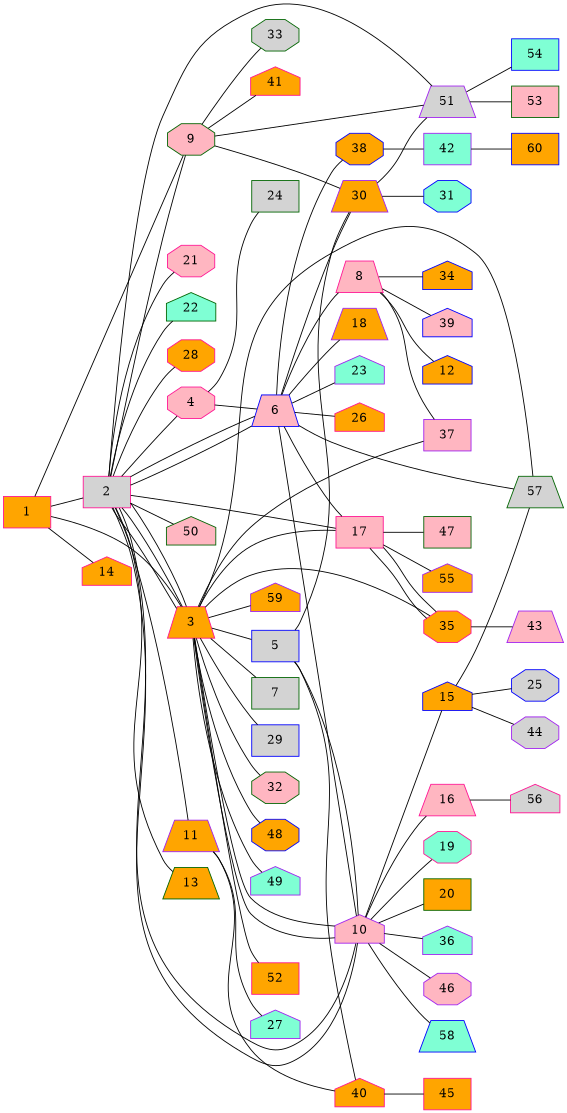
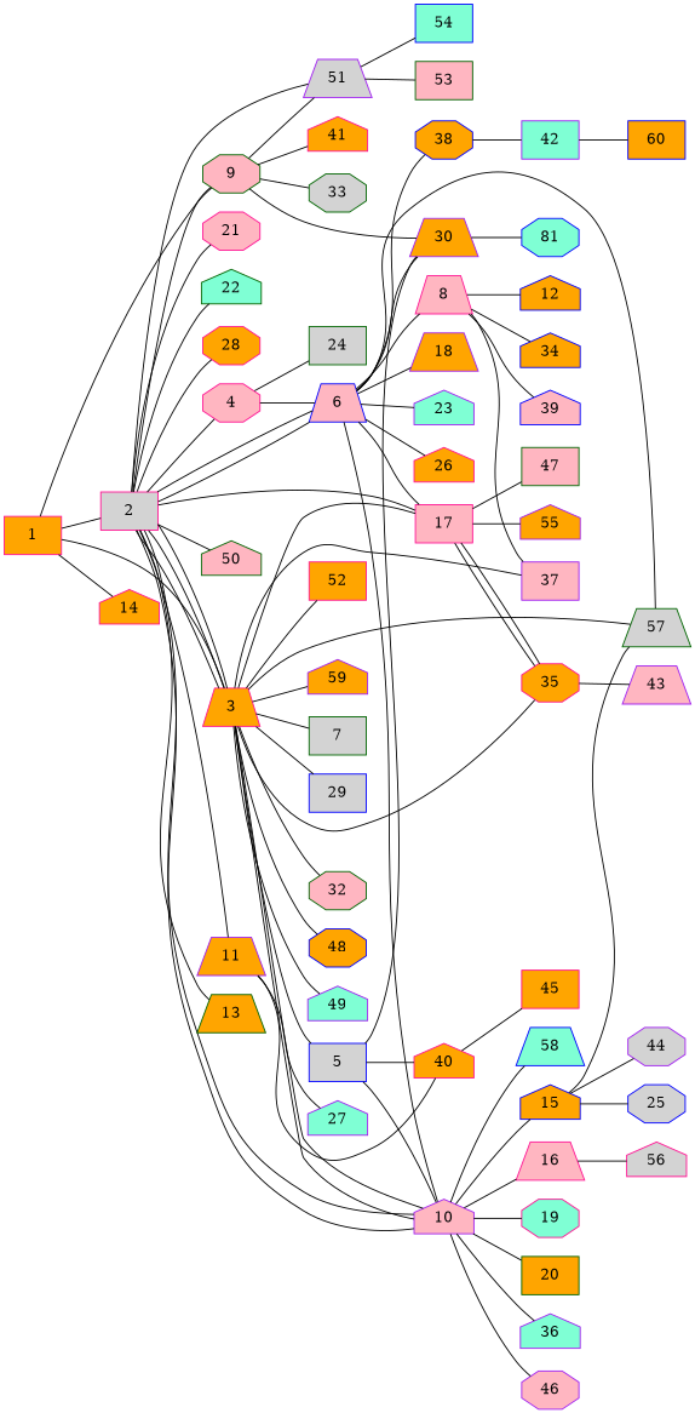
  graph {
    fontname="DejaVu Serif"
    rankdir=LR
    node [color=deeppink fillcolor=orange fontname="DejaVu Serif" shape=house style=filled]
    edge [fontname="DejaVu Serif"]
    1 [shape=box]
    2 [fillcolor=lightgrey shape=box]
    3 [shape=trapezium]
    9 [color=darkgreen fillcolor=lightpink shape=octagon]
    14
    4 [fillcolor=lightpink shape=octagon]
    6 [color=blue fillcolor=lightpink shape=trapezium]
    10 [color=purple fillcolor=lightpink]
    11 [color=purple shape=trapezium]
    13 [color=darkgreen shape=trapezium]
    17 [fillcolor=lightpink shape=box]
    21 [fillcolor=lightpink shape=octagon]
    22 [color=darkgreen fillcolor=aquamarine]
    28 [shape=octagon]
    50 [color=darkgreen fillcolor=lightpink]
    51 [color=purple fillcolor=lightgrey shape=trapezium]
    5 [color=blue fillcolor=lightgrey shape=box]
    7 [color=darkgreen fillcolor=lightgrey shape=box]
    29 [color=blue fillcolor=lightgrey shape=box]
    32 [color=darkgreen fillcolor=lightpink shape=octagon]
    35 [shape=octagon]
    37 [color=purple fillcolor=lightpink shape=box]
    48 [color=blue shape=octagon]
    49 [color=purple fillcolor=aquamarine]
    52 [shape=box]
    57 [color=darkgreen fillcolor=lightgrey shape=trapezium]
    59 [color=purple]
    30 [color=purple shape=trapezium]
    33 [color=darkgreen fillcolor=lightgrey shape=octagon]
    41
    24 [color=darkgreen fillcolor=lightgrey shape=box]
    8 [fillcolor=lightpink shape=trapezium]
    18 [color=purple shape=trapezium]
    23 [color=purple fillcolor=aquamarine]
    26
    38 [color=blue shape=octagon]
    15 [color=blue]
    16 [fillcolor=lightpink shape=trapezium]
    19 [fillcolor=aquamarine shape=octagon]
    20 [color=darkgreen shape=box]
    36 [color=purple fillcolor=aquamarine]
    46 [color=purple fillcolor=lightpink shape=octagon]
    58 [color=blue fillcolor=aquamarine shape=trapezium]
    40
    27 [color=purple fillcolor=aquamarine]
    47 [color=darkgreen fillcolor=lightpink shape=box]
    55 [color=purple]
    53 [color=darkgreen fillcolor=lightpink shape=box]
    54 [color=blue fillcolor=aquamarine shape=box]
    43 [color=purple fillcolor=lightpink shape=trapezium]
-   31 [color=blue fillcolor=aquamarine shape=octagon]
+   31 [color=blue fillcolor=aquamarine shape=octagon label=81]
    45 [shape=box]
    12 [color=blue]
    34 [color=blue]
    39 [color=blue fillcolor=lightpink]
    42 [color=purple fillcolor=aquamarine shape=box]
    25 [color=blue fillcolor=lightgrey shape=octagon]
    44 [color=purple fillcolor=lightgrey shape=octagon]
    56 [fillcolor=lightgrey]
    60 [color=blue shape=box]
    1 -- 2
    1 -- 3
    1 -- 9
    1 -- 14
    2 -- 3
    2 -- 3
    2 -- 3
    2 -- 9
    2 -- 4
    2 -- 6
    2 -- 6
    2 -- 10
    2 -- 10
    2 -- 11
    2 -- 13
    2 -- 17
    2 -- 21
    2 -- 22
    2 -- 28
    2 -- 50
    2 -- 51
    3 -- 10
    3 -- 10
    3 -- 17
    3 -- 5
    3 -- 7
    3 -- 29
    3 -- 32
    3 -- 35
    3 -- 37
    3 -- 48
    3 -- 49
    3 -- 52
    3 -- 57
    3 -- 59
    9 -- 51
    9 -- 30
    9 -- 33
    9 -- 41
    4 -- 6
    4 -- 24
    6 -- 10
    6 -- 17
    6 -- 57
    6 -- 30
    6 -- 8
    6 -- 18
    6 -- 23
    6 -- 26
    6 -- 38
    10 -- 15
    10 -- 16
    10 -- 19
    10 -- 20
    10 -- 36
    10 -- 46
    10 -- 58
    11 -- 40
    11 -- 27
    17 -- 35
    17 -- 35
    17 -- 47
    17 -- 55
    51 -- 53
    51 -- 54
    5 -- 10
    5 -- 30
    5 -- 40
    35 -- 43
-   30 -- 51
    30 -- 31
    8 -- 37
    8 -- 12
    8 -- 34
    8 -- 39
    38 -- 42
    15 -- 57
    15 -- 25
    15 -- 44
    16 -- 56
    40 -- 45
    42 -- 60
  }
